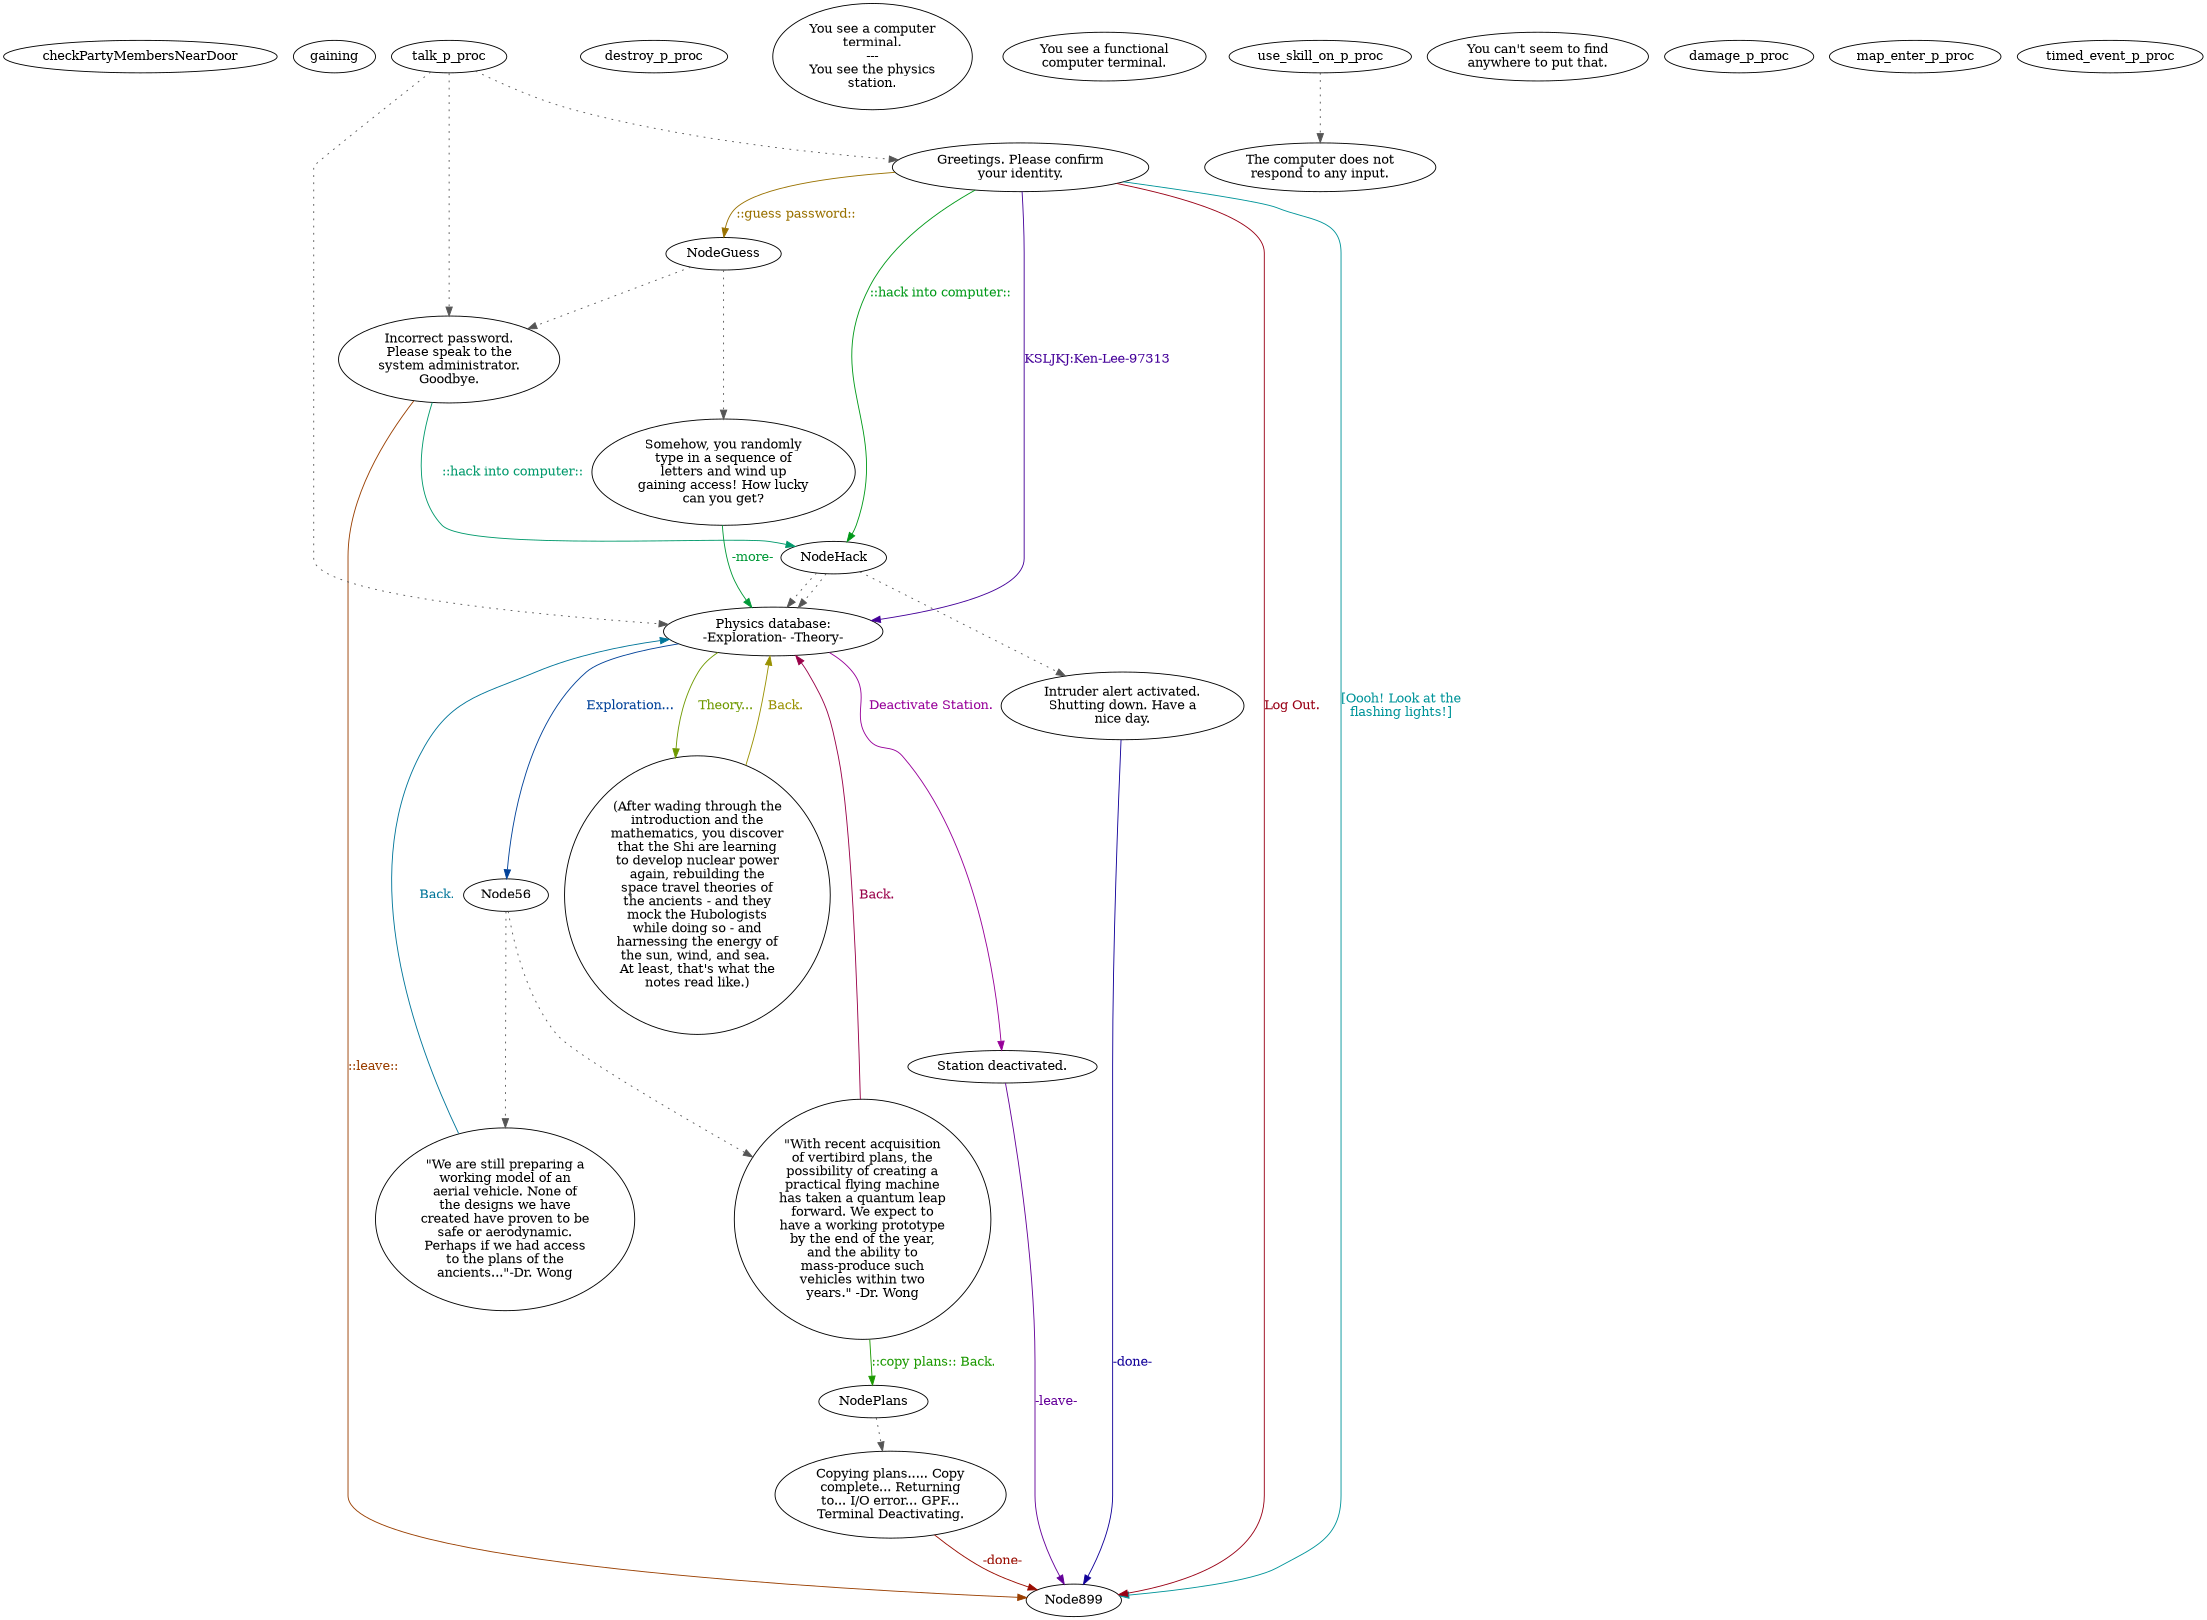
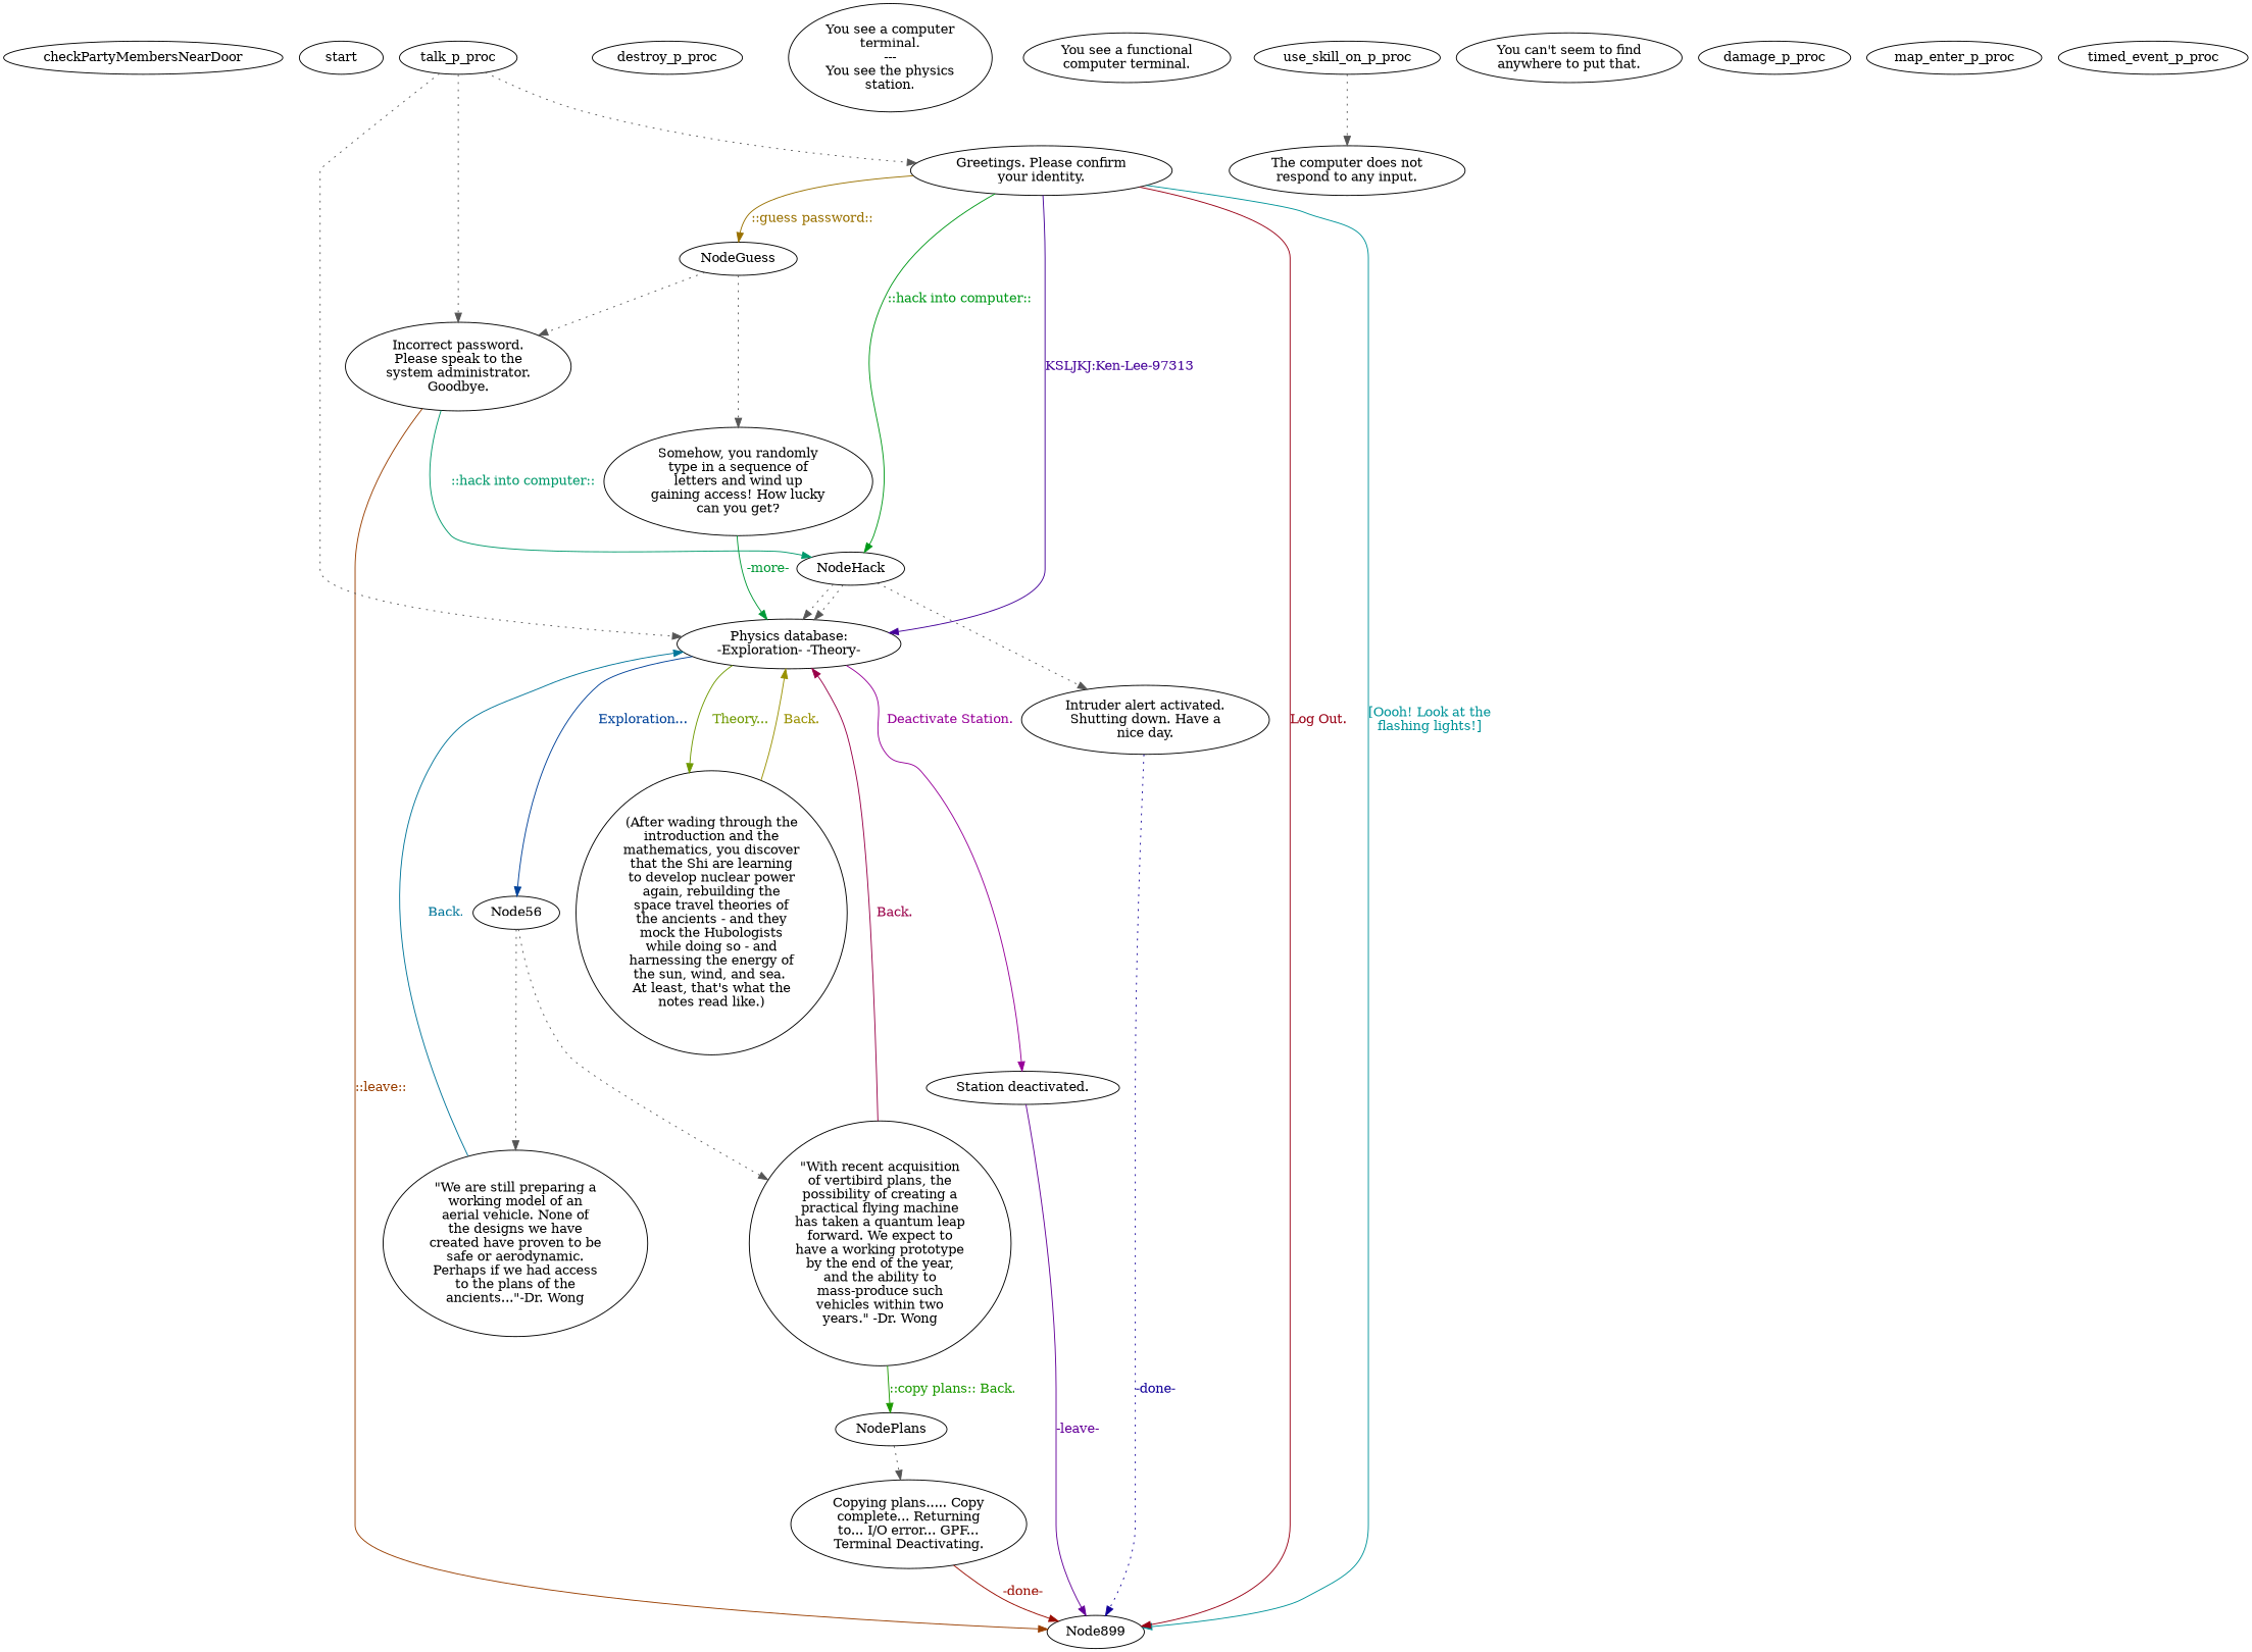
  digraph {
    node [color="#000000" fillcolor="#FFFFFF" style=filled]
    edge [color="#555555"]
    checkPartyMembersNearDoor
-   start [label=gaining]
+   start
    n3 [label="Incorrect password.\nPlease speak to the\nsystem administrator.\nGoodbye."]
    talk_p_proc
    n5 [label="Greetings. Please confirm\nyour identity."]
    n6 [label="Physics database:\n-Exploration- -Theory-"]
    n7 [label=Node899]
    NodeHack
    n9 [label="Station deactivated."]
    NodeGuess
    n11 [label="Intruder alert activated.\nShutting down. Have a\nnice day."]
    n12 [label="Somehow, you randomly\ntype in a sequence of\nletters and wind up\ngaining access! How lucky\ncan you get?"]
    Node56
    n14 [label="(After wading through the\nintroduction and the\nmathematics, you discover\nthat the Shi are learning\nto develop nuclear power\nagain, rebuilding the\nspace travel theories of\nthe ancients - and they\nmock the Hubologists\nwhile doing so - and\nharnessing the energy of\nthe sun, wind, and sea. \nAt least, that's what the\nnotes read like.)"]
    destroy_p_proc
    n16 [label="You see a computer\nterminal.\n---\nYou see the physics\nstation."]
    n17 [label="You see a functional\ncomputer terminal."]
    n18 [label="The computer does not\nrespond to any input."]
    use_skill_on_p_proc
    n20 [label="You can't seem to find\nanywhere to put that."]
    damage_p_proc
    map_enter_p_proc
    timed_event_p_proc
    n24 [label="\"With recent acquisition\nof vertibird plans, the\npossibility of creating a\npractical flying machine\nhas taken a quantum leap\nforward. We expect to\nhave a working prototype\nby the end of the year,\nand the ability to\nmass-produce such\nvehicles within two\nyears.\" -Dr. Wong"]
    n25 [label="\"We are still preparing a\nworking model of an\naerial vehicle. None of\nthe designs we have\ncreated have proven to be\nsafe or aerodynamic.\nPerhaps if we had access\nto the plans of the\nancients...\"-Dr. Wong"]
    NodePlans
    n27 [label="Copying plans..... Copy\ncomplete... Returning\nto... I/O error... GPF...\nTerminal Deactivating."]
    n3 -> n7 [color="#993E00" fontcolor="#993E00" label="::leave::"]
    n3 -> NodeHack [color="#00996B" fontcolor="#00996B" label="::hack into computer::"]
    talk_p_proc -> n3 [style=dotted]
    talk_p_proc -> n5 [style=dotted]
    talk_p_proc -> n6 [style=dotted]
    n5 -> n6 [color="#440099" fontcolor="#440099" label="KSLJKJ:Ken-Lee-97313"]
    n5 -> n7 [color="#009499" fontcolor="#009499" label="[Oooh! Look at the\nflashing lights!]"]
    n5 -> n7 [color="#990015" fontcolor="#990015" label="Log Out."]
    n5 -> NodeHack [color="#009918" fontcolor="#009918" label="::hack into computer::"]
    n5 -> NodeGuess [color="#997100" fontcolor="#997100" label="::guess password::"]
    n6 -> n9 [color="#970099" fontcolor="#970099" label="Deactivate Station."]
    n6 -> Node56 [color="#004199" fontcolor="#004199" label="Exploration..."]
    n6 -> n14 [color="#6E9900" fontcolor="#6E9900" label="Theory..."]
    NodeHack -> n6 [style=dotted]
    NodeHack -> n6 [style=dotted]
    NodeHack -> n11 [style=dotted]
    n9 -> n7 [color="#640099" fontcolor="#640099" label="-leave-"]
    NodeGuess -> n3 [style=dotted]
    NodeGuess -> n12 [style=dotted]
-   n11 -> n7 [color="#110099" fontcolor="#110099" label="-done-"]
+   n11 -> n7 [color="#110099" fontcolor="#110099" label="-done-" style=dotted]
    n12 -> n6 [color="#009937" fontcolor="#009937" label="-more-"]
    Node56 -> n24 [style=dotted]
    Node56 -> n25 [style=dotted]
    n14 -> n6 [color="#999100" fontcolor="#999100" label="Back."]
    use_skill_on_p_proc -> n18 [style=dotted]
    n24 -> n6 [color="#990048" fontcolor="#990048" label="Back."]
    n24 -> NodePlans [color="#1B9900" fontcolor="#1B9900" label="::copy plans:: Back."]
    n25 -> n6 [color="#007599" fontcolor="#007599" label="Back."]
    NodePlans -> n27 [style=dotted]
    n27 -> n7 [color="#990B00" fontcolor="#990B00" label="-done-"]
  }
